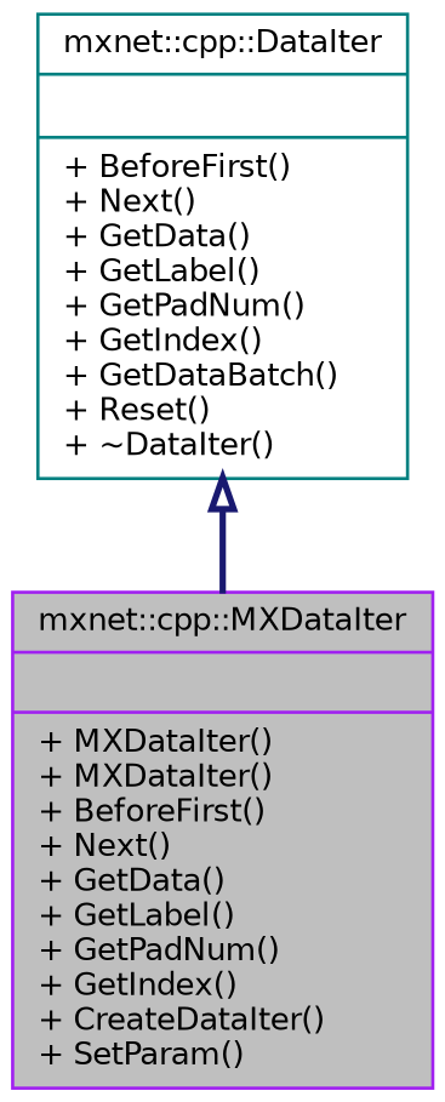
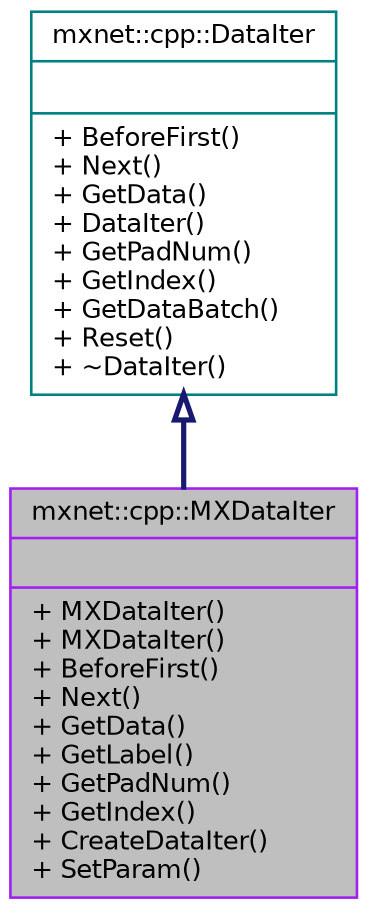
  digraph {
    node [fontname=Helvetica fontsize=10 shape=record style=filled]
    n1 [color=purple fillcolor=grey75 fontcolor=black height=0.2 label="{mxnet::cpp::MXDataIter\n||+ MXDataIter()\l+ MXDataIter()\l+ BeforeFirst()\l+ Next()\l+ GetData()\l+ GetLabel()\l+ GetPadNum()\l+ GetIndex()\l+ CreateDataIter()\l+ SetParam()\l}" width=0.4]
-   n2 [color=teal fillcolor=white height=0.2 label="{mxnet::cpp::DataIter\n||+ BeforeFirst()\l+ Next()\l+ GetData()\l+ GetLabel()\l+ GetPadNum()\l+ GetIndex()\l+ GetDataBatch()\l+ Reset()\l+ ~DataIter()\l}" width=0.4]
+   n2 [color=teal fillcolor=white height=0.2 label="{mxnet::cpp::DataIter\n||+ BeforeFirst()\l+ Next()\l+ GetData()\l+ DataIter()\l+ GetPadNum()\l+ GetIndex()\l+ GetDataBatch()\l+ Reset()\l+ ~DataIter()\l}" width=0.4]
    n2 -> n1 [arrowtail=onormal color=midnightblue dir=back fontname=Helvetica fontsize=10 labelfontname=Helvetica labelfontsize=10 style=bold]
  }
